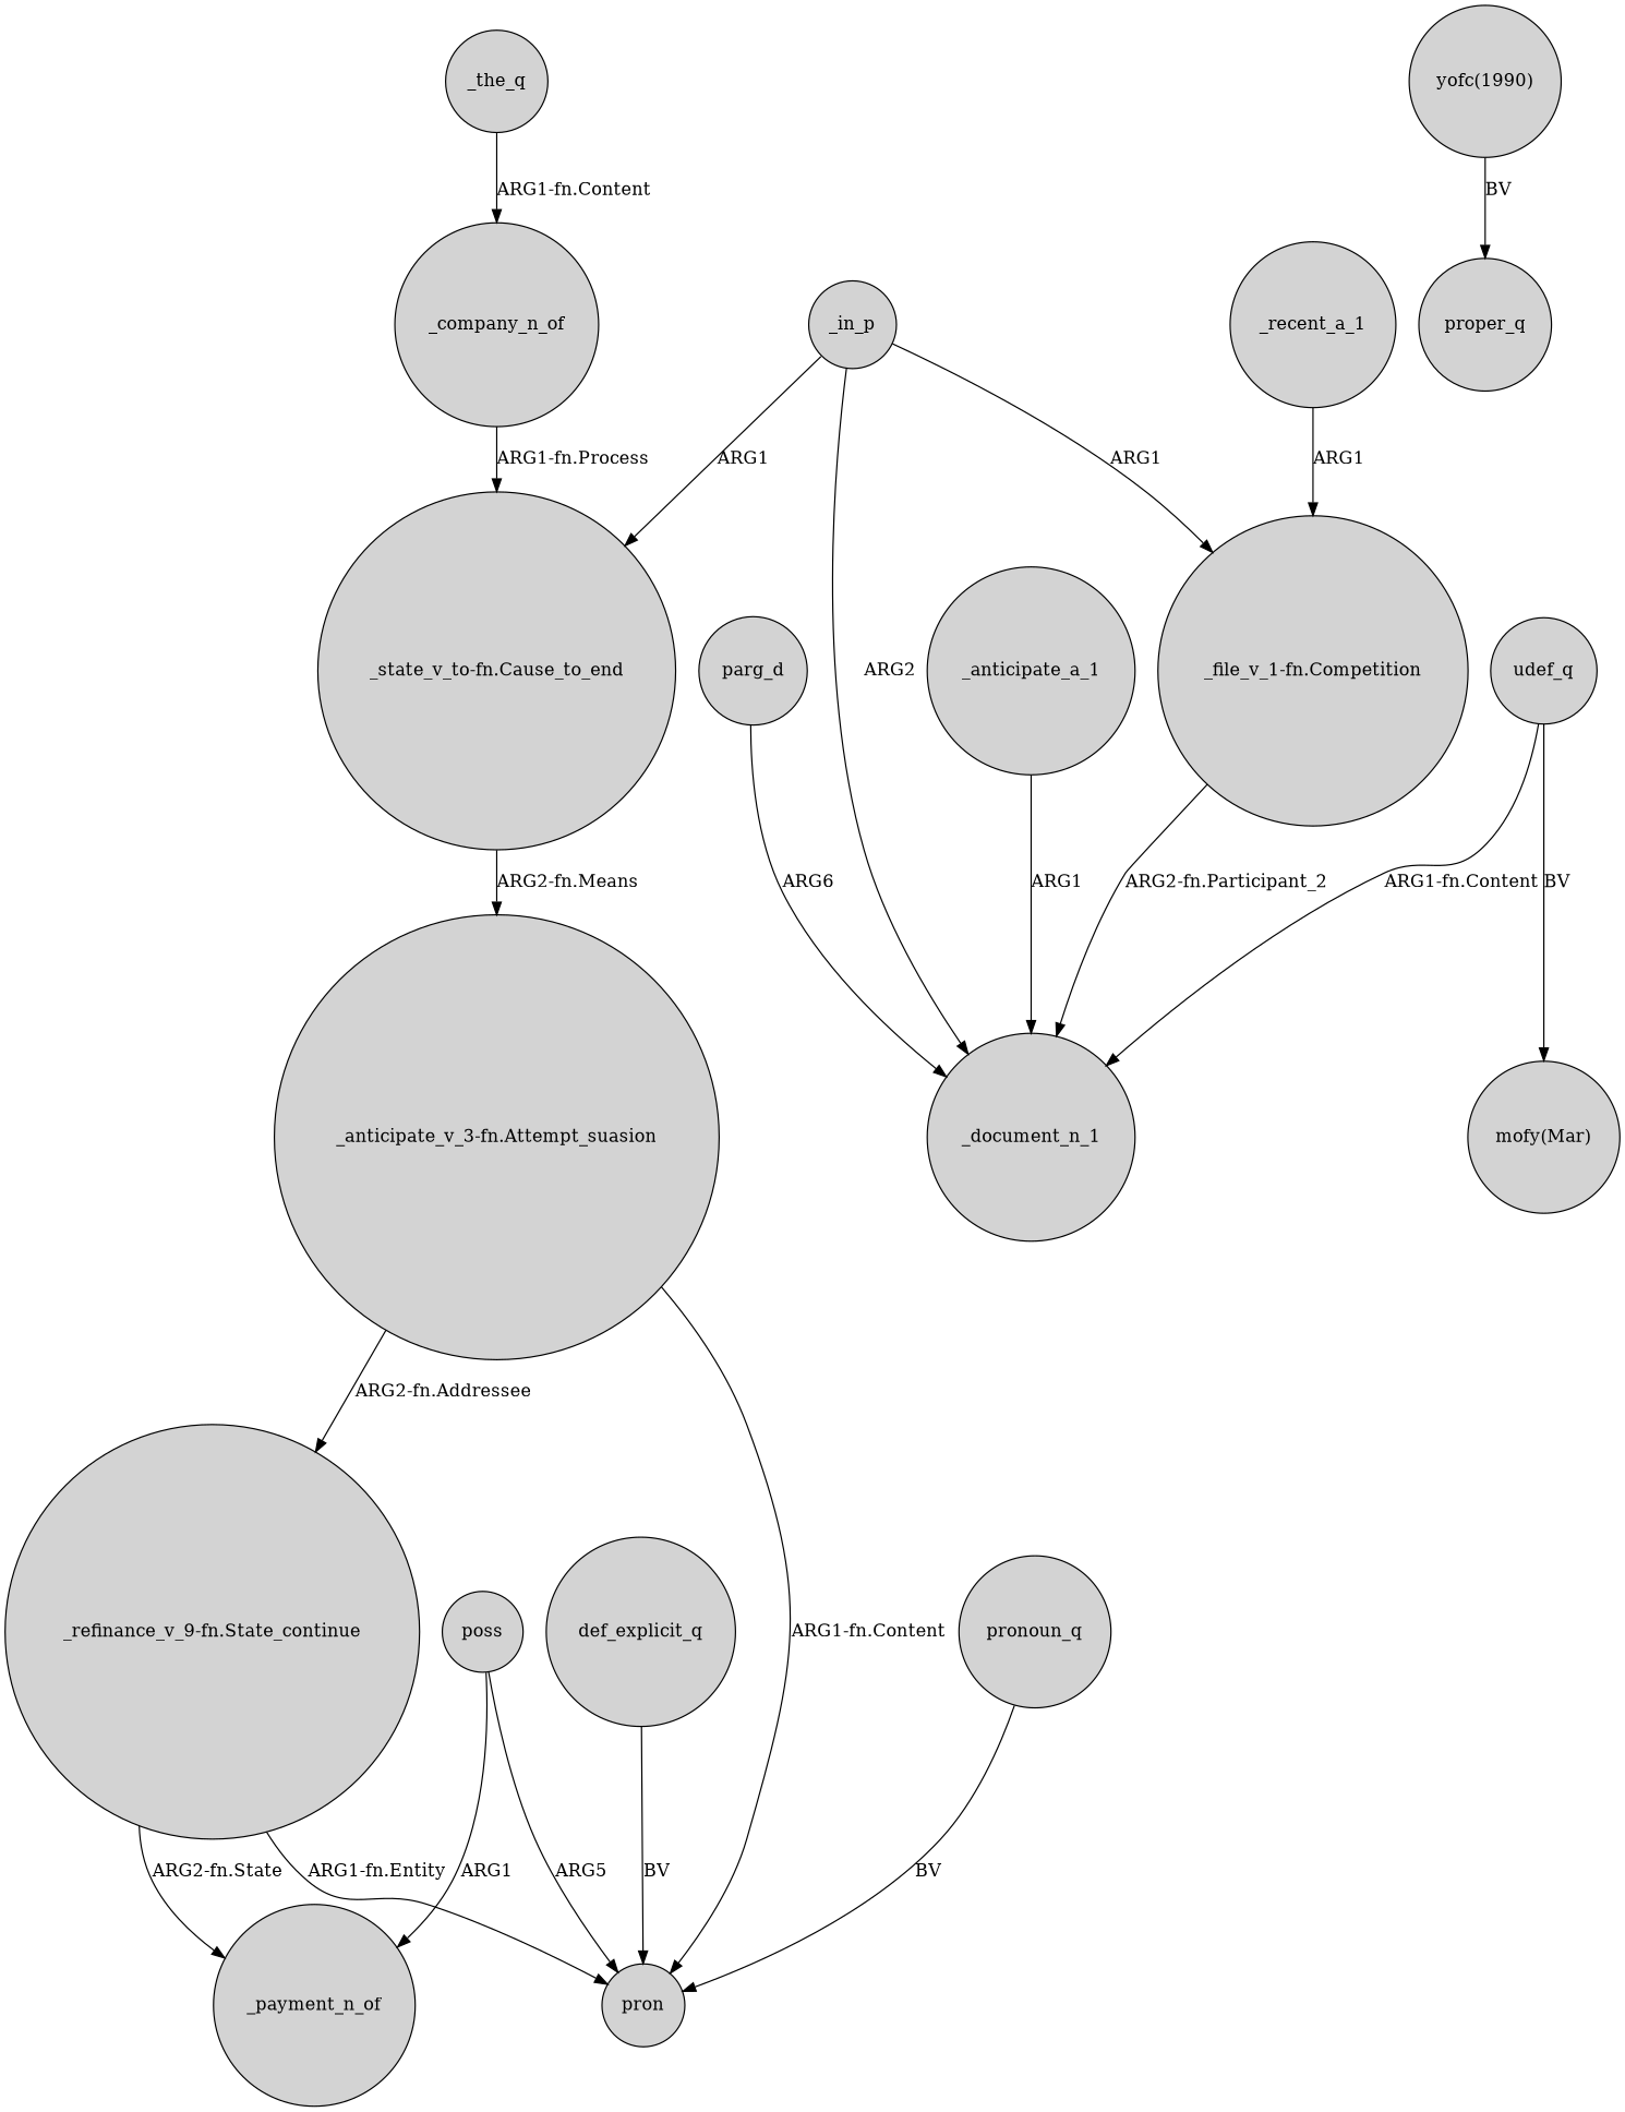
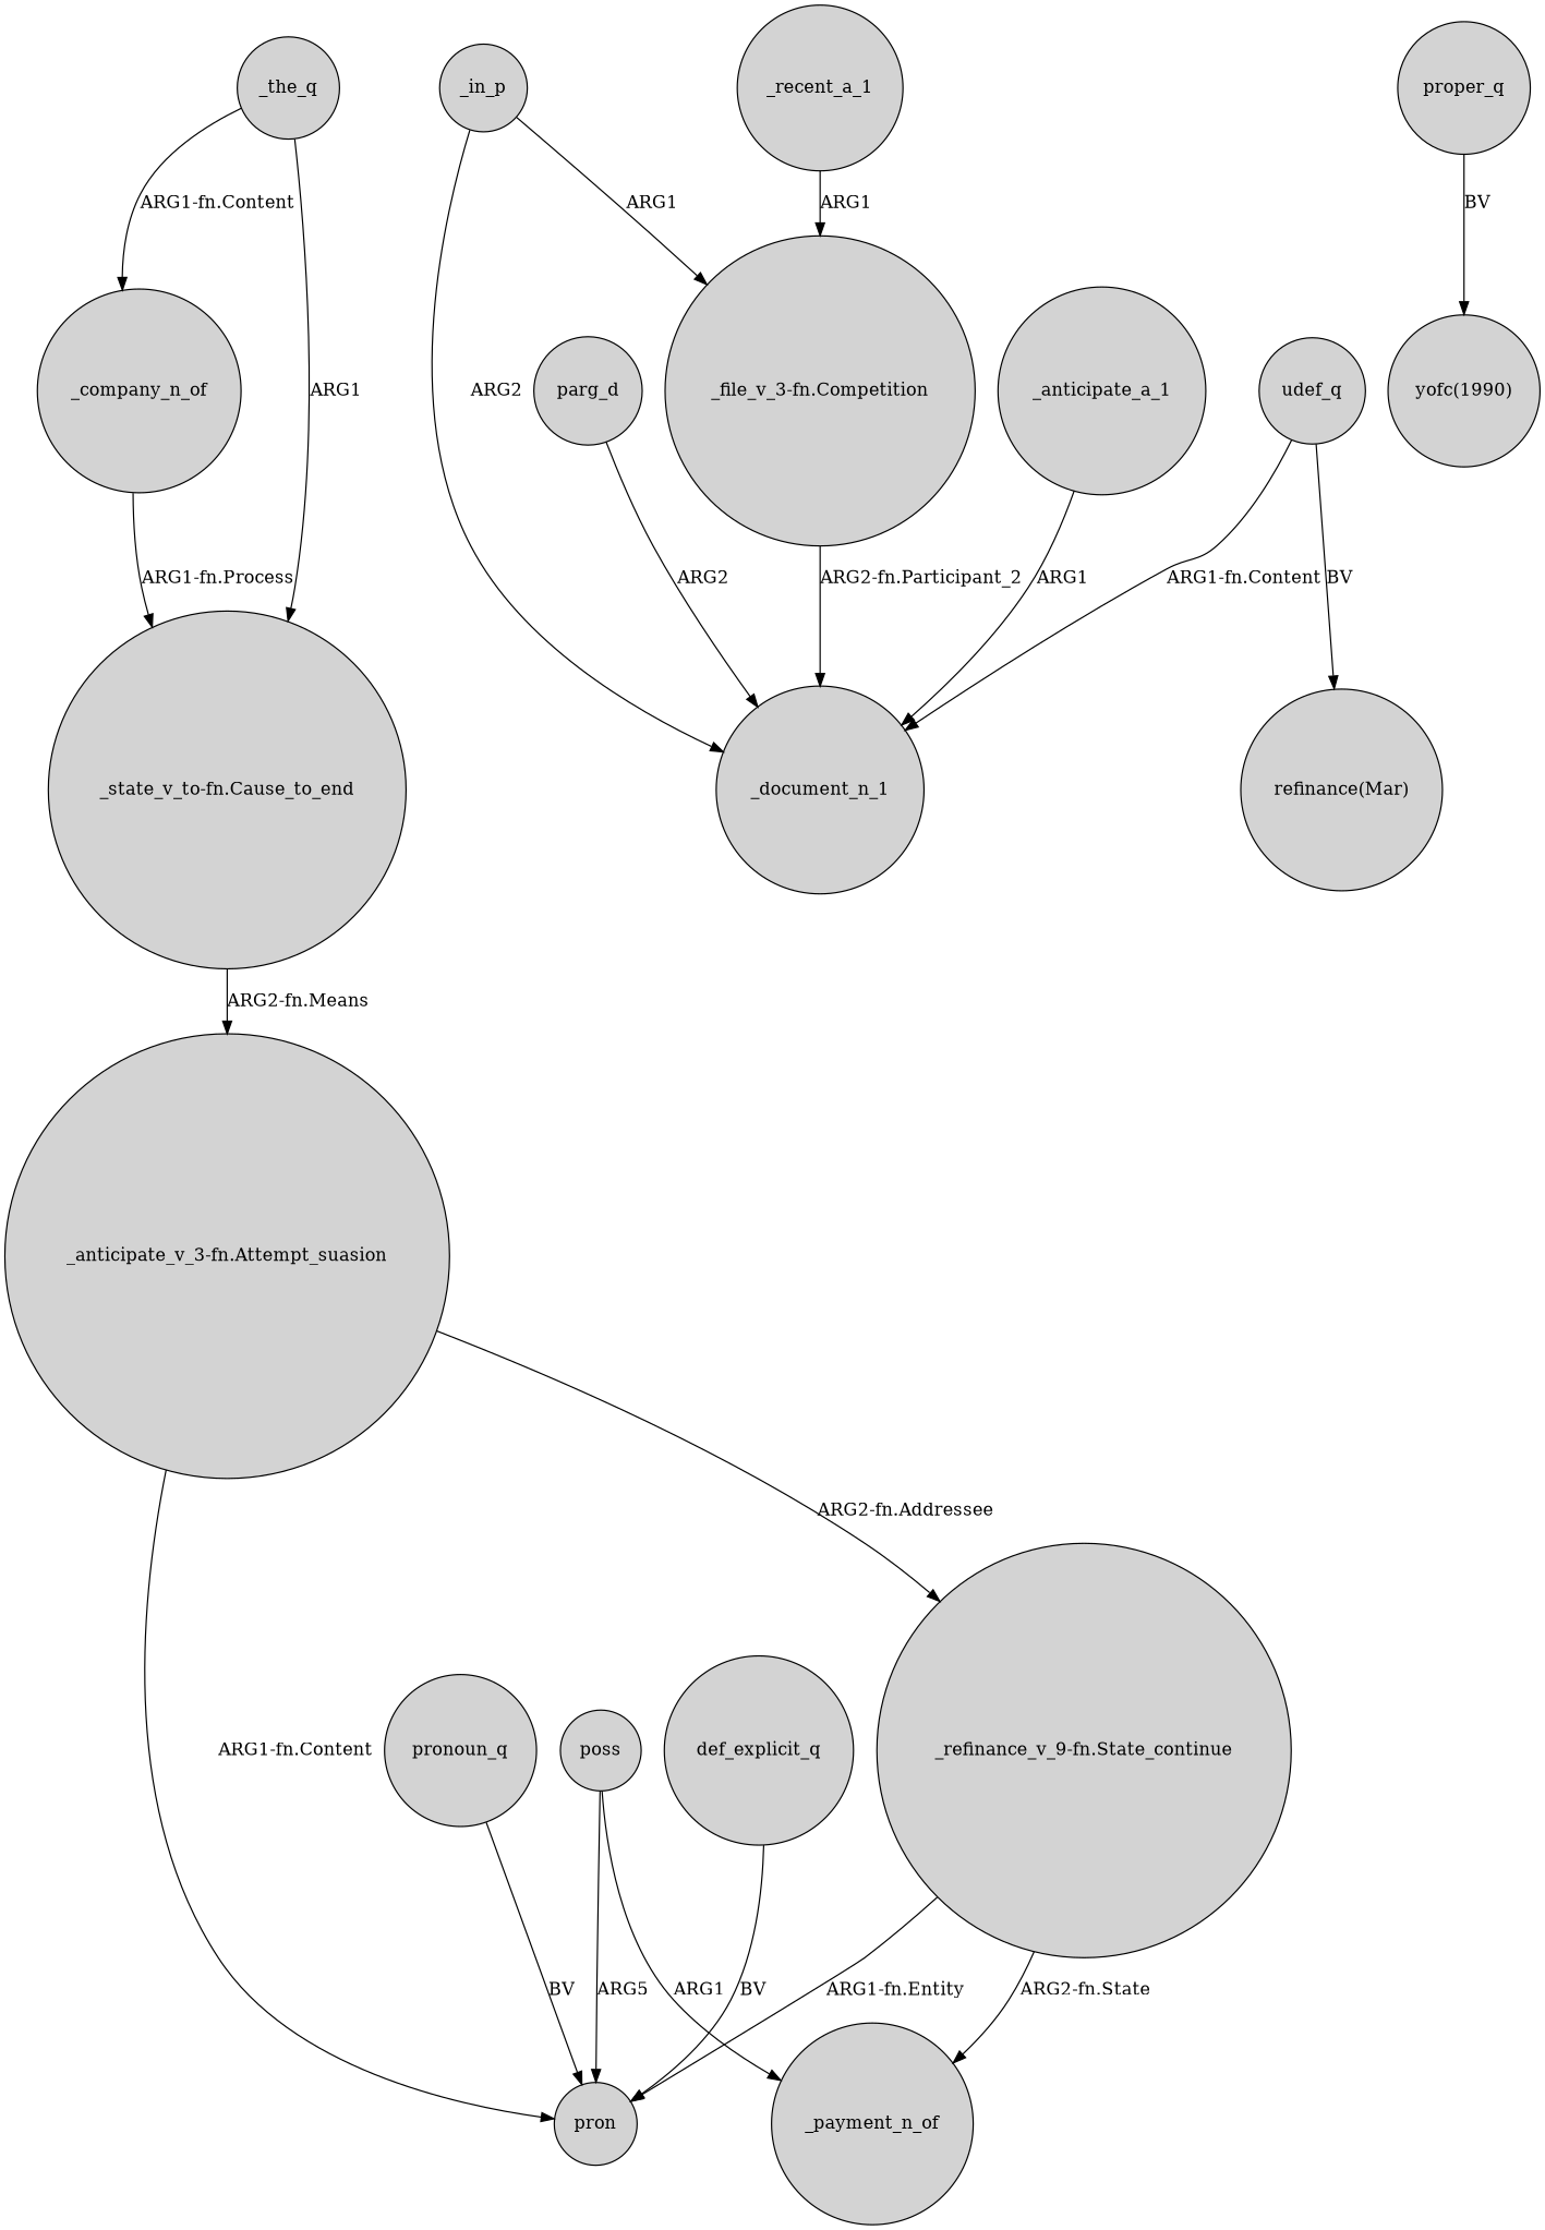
  digraph {
    node [shape=circle style=filled]
    n1 [label="_anticipate_v_3-fn.Attempt_suasion"]
    pron
    n3 [label="_refinance_v_9-fn.State_continue"]
    _payment_n_of
    _in_p
    _document_n_1
    "_state_v_to-fn.Cause_to_end"
-   "_file_v_1-fn.Competition"
+   "_file_v_1-fn.Competition" [label="_file_v_3-fn.Competition"]
    parg_d
    udef_q
-   "mofy(Mar)"
+   "mofy(Mar)" [label="refinance(Mar)"]
    n12 [label=_anticipate_a_1]
    pronoun_q
    poss
    _company_n_of
    proper_q
    "yofc(1990)"
    _the_q
    _recent_a_1
    def_explicit_q
    n1 -> pron [label="ARG1-fn.Content"]
    n1 -> n3 [label="ARG2-fn.Addressee"]
    n3 -> pron [label="ARG1-fn.Entity"]
    n3 -> _payment_n_of [label="ARG2-fn.State"]
    _in_p -> _document_n_1 [label=ARG2]
-   _in_p -> "_state_v_to-fn.Cause_to_end" [label=ARG1]
+   _the_q -> "_state_v_to-fn.Cause_to_end" [label=ARG1]
    _in_p -> "_file_v_1-fn.Competition" [label=ARG1]
    "_state_v_to-fn.Cause_to_end" -> n1 [label="ARG2-fn.Means"]
    "_file_v_1-fn.Competition" -> _document_n_1 [label="ARG2-fn.Participant_2"]
-   parg_d -> _document_n_1 [label=ARG6]
+   parg_d -> _document_n_1 [label=ARG2]
    udef_q -> _document_n_1 [label="ARG1-fn.Content"]
    udef_q -> "mofy(Mar)" [label=BV]
    n12 -> _document_n_1 [label=ARG1]
    pronoun_q -> pron [label=BV]
    poss -> pron [label=ARG5]
    poss -> _payment_n_of [label=ARG1]
    _company_n_of -> "_state_v_to-fn.Cause_to_end" [label="ARG1-fn.Process"]
-   "yofc(1990)" -> proper_q [label=BV]
+   proper_q -> "yofc(1990)" [label=BV]
    _the_q -> _company_n_of [label="ARG1-fn.Content"]
    _recent_a_1 -> "_file_v_1-fn.Competition" [label=ARG1]
    def_explicit_q -> pron [label=BV]
  }
